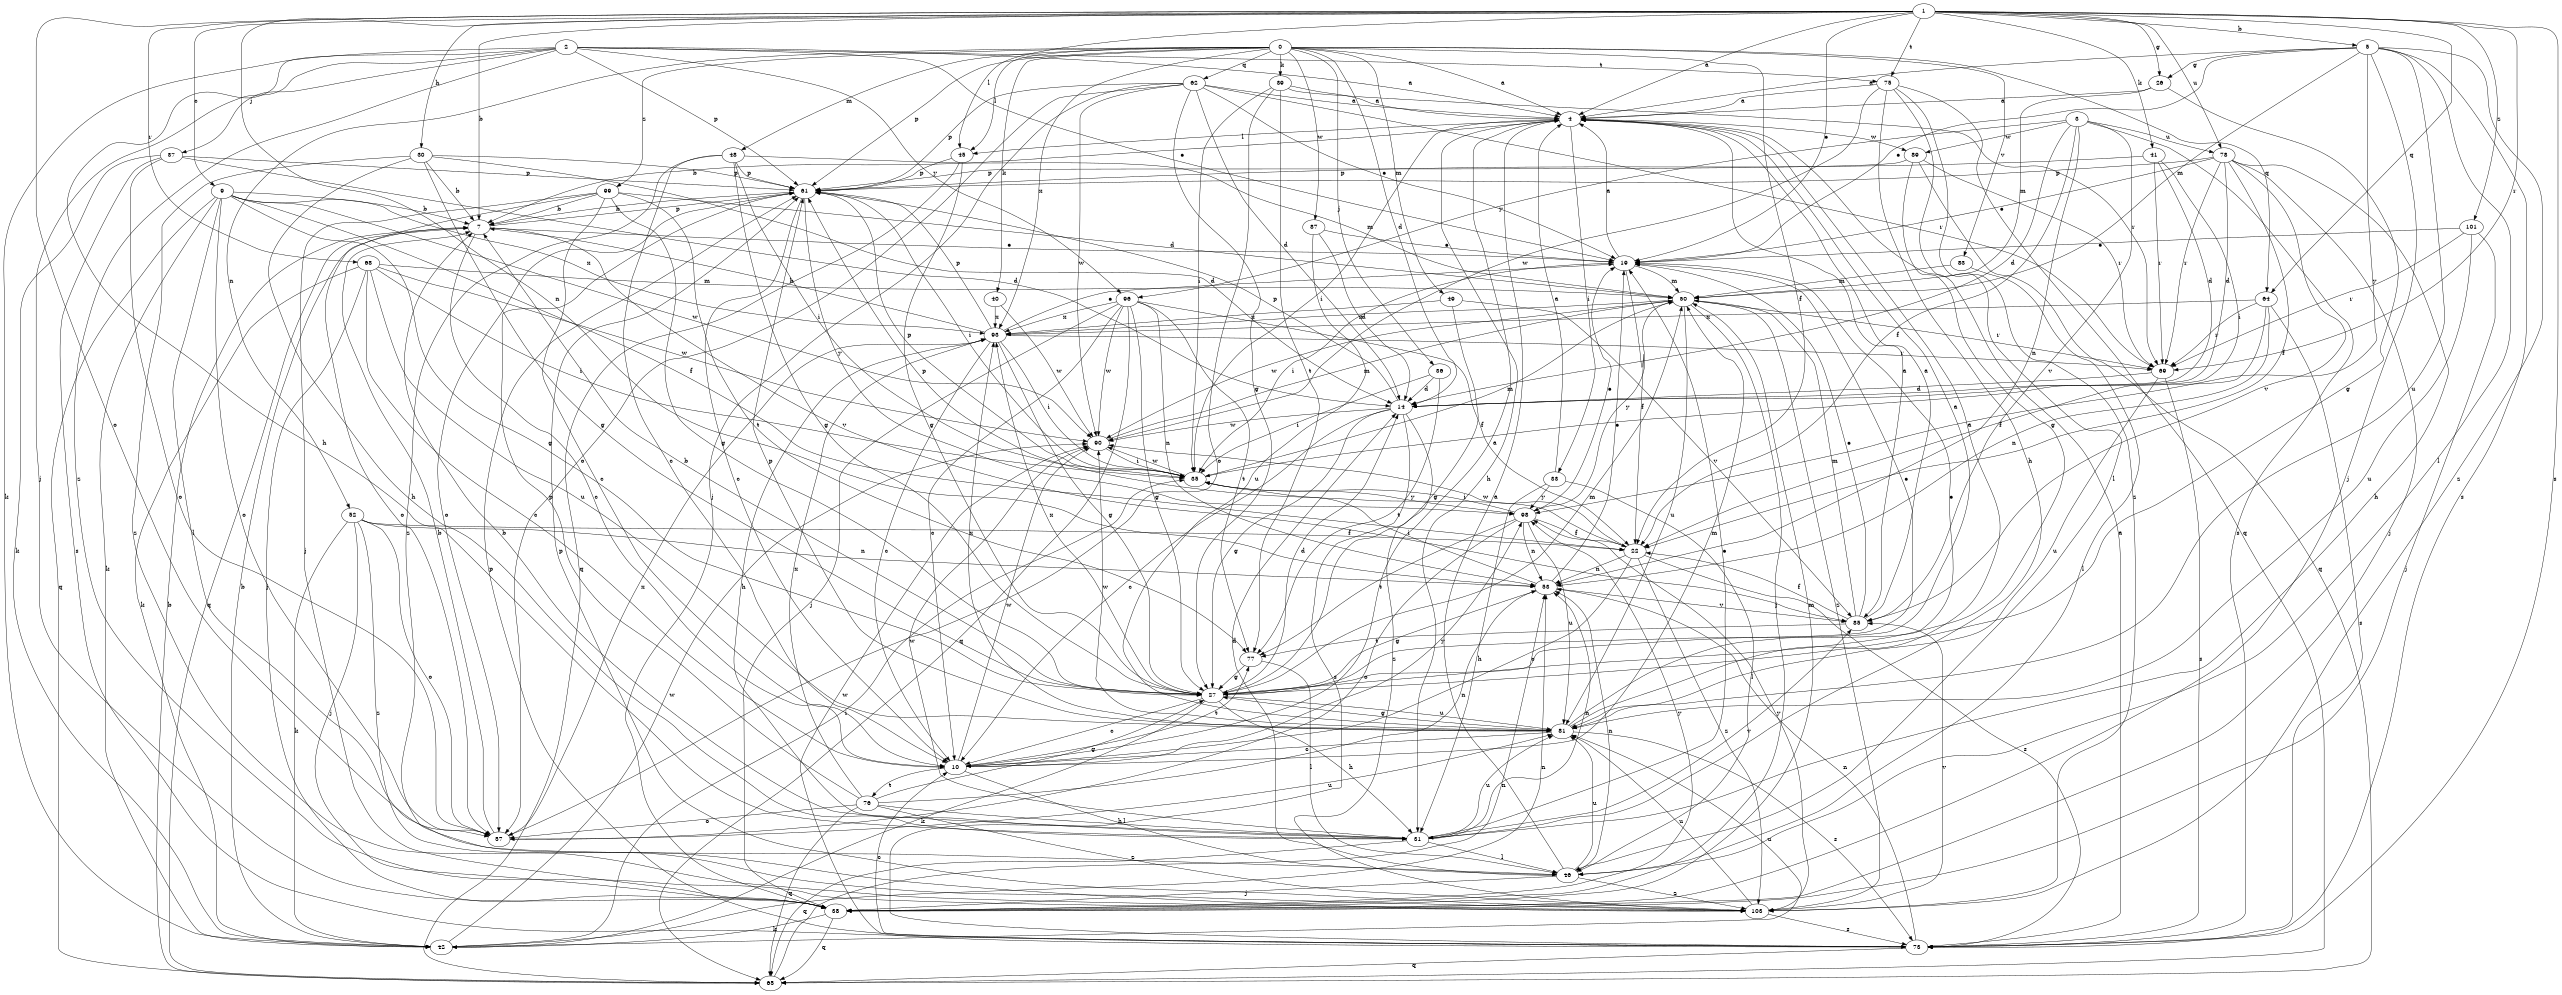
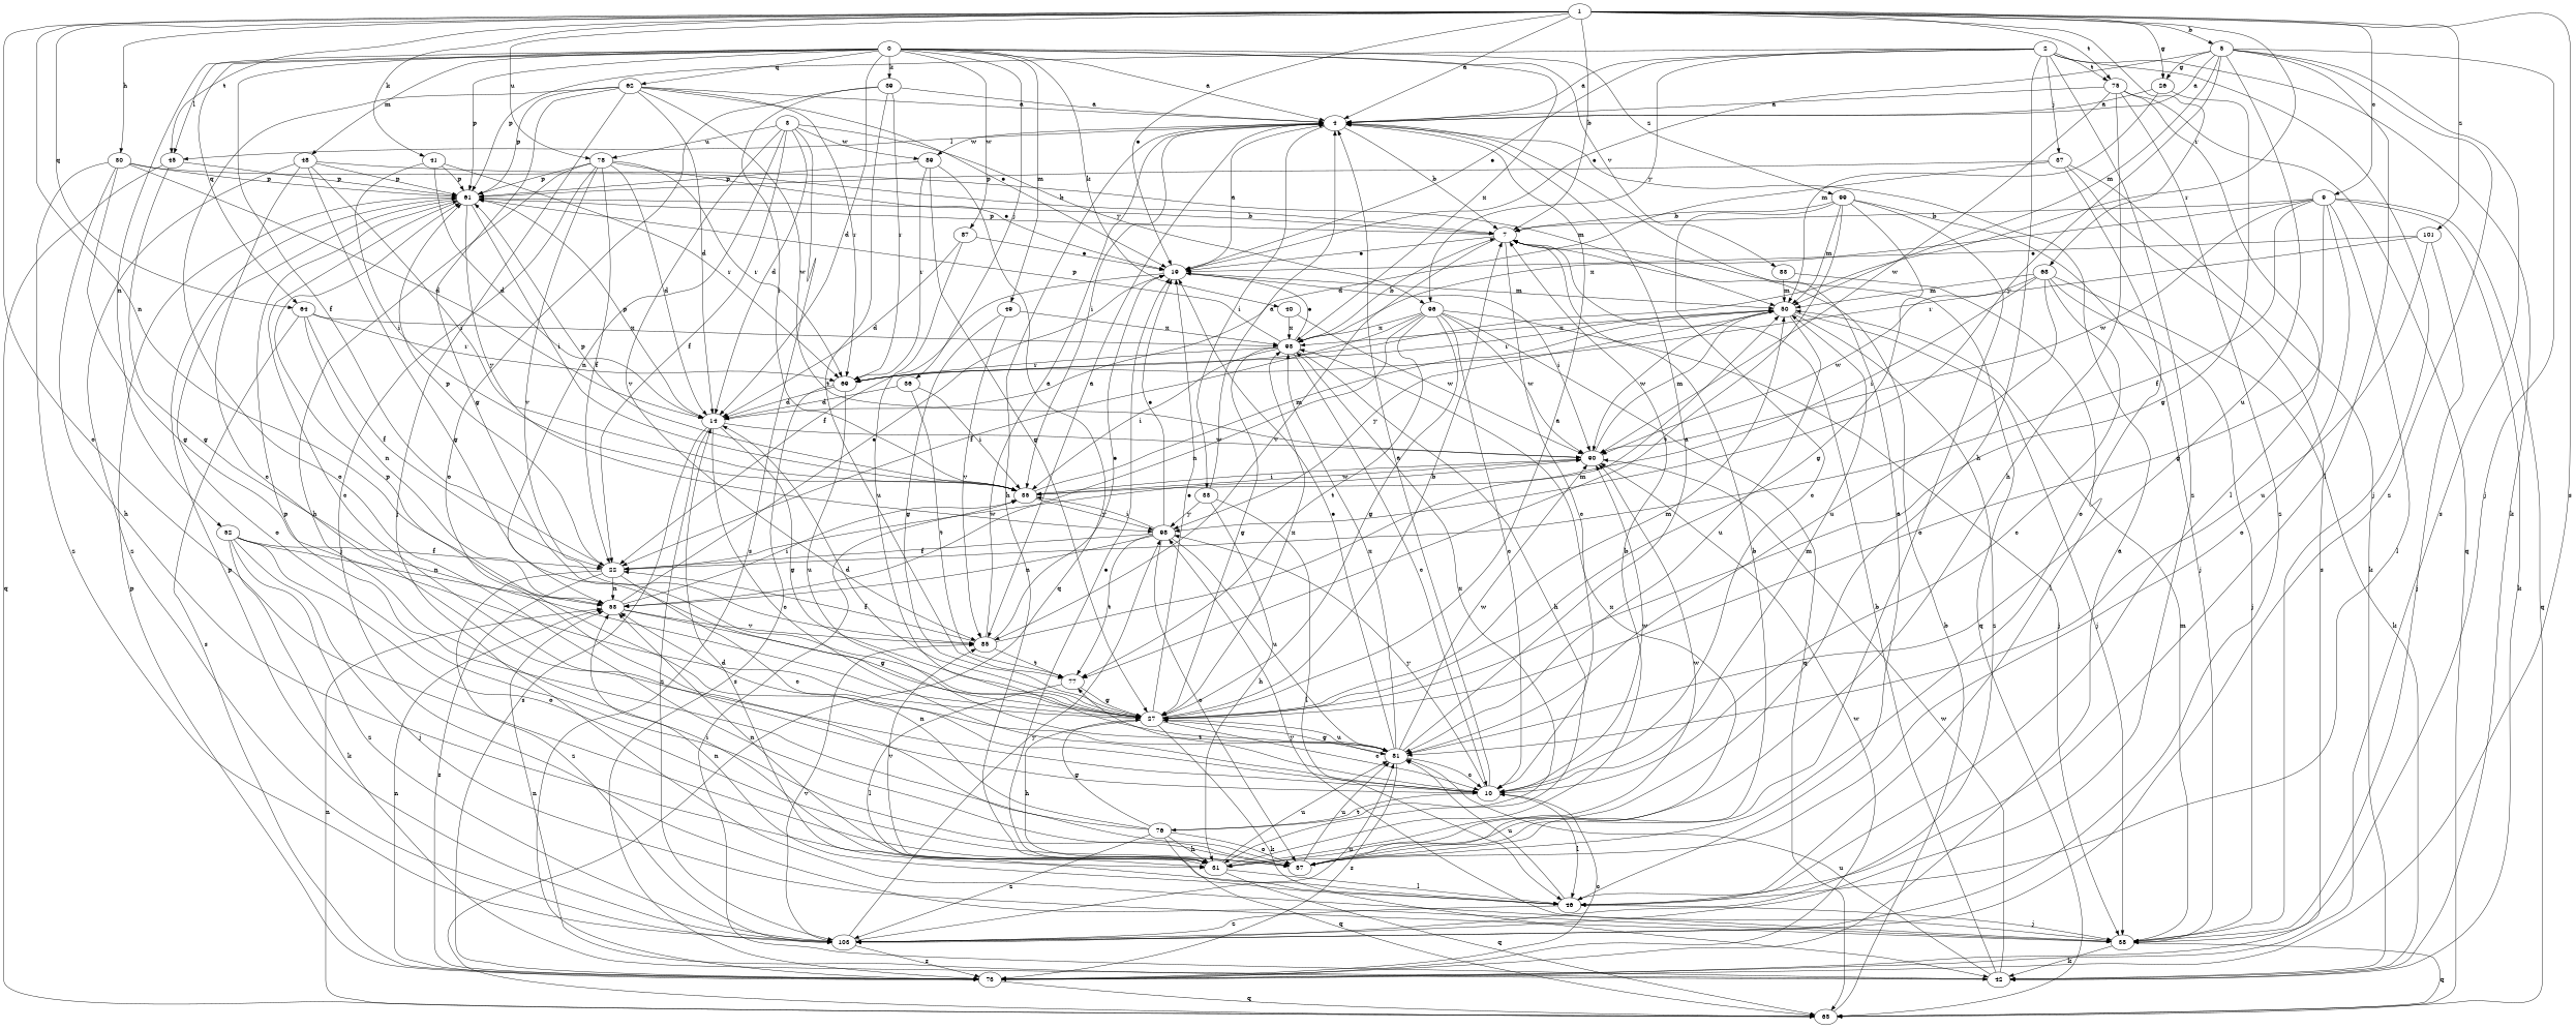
  strict digraph {
    0
    4
    14
    22
    36
    39
    40
    45
    48
    49
    52
    61
    62
    64
    83
    87
    93
    99
    7
    31
    85
    89
    33
    35
    73
    103
    10
    27
    90
    53
    77
    57
    69
    65
    50
    38
    42
    98
    19
    46
    81
    1
    5
    9
    26
    30
    41
    68
    75
    78
    101
    2
    37
    96
    3
    76
    0 -> 4 [label=a]
    0 -> 14 [label=d]
    0 -> 22 [label=f]
    0 -> 36 [label=j]
    0 -> 39 [label=k]
    0 -> 40 [label=k]
    0 -> 45 [label=l]
    0 -> 48 [label=m]
    0 -> 49 [label=m]
    0 -> 52 [label=n]
    0 -> 61 [label=p]
    0 -> 62 [label=q]
    0 -> 64 [label=q]
    0 -> 83 [label=v]
    0 -> 87 [label=w]
    0 -> 93 [label=x]
    0 -> 99 [label=z]
    4 -> 45 [label=l]
    4 -> 7 [label=b]
    4 -> 31 [label=h]
    4 -> 85 [label=a]
    4 -> 89 [label=w]
    4 -> 33 [label=i]
    4 -> 35 [label=i]
    14 -> 61 [label=p]
    14 -> 73 [label=s]
    14 -> 103 [label=z]
    14 -> 10 [label=c]
    14 -> 27 [label=g]
    14 -> 90 [label=w]
    22 -> 61 [label=p]
    22 -> 73 [label=s]
    22 -> 103 [label=z]
    22 -> 10 [label=c]
    22 -> 90 [label=w]
    22 -> 53 [label=n]
    36 -> 14 [label=d]
    36 -> 35 [label=i]
    36 -> 77 [label=t]
    39 -> 4 [label=a]
    39 -> 35 [label=i]
    39 -> 77 [label=t]
    39 -> 57 [label=o]
    39 -> 69 [label=r]
    40 -> 93 [label=x]
    40 -> 90 [label=w]
    45 -> 61 [label=p]
    45 -> 27 [label=g]
    45 -> 65 [label=q]
    48 -> 61 [label=p]
    48 -> 35 [label=i]
    48 -> 103 [label=z]
    48 -> 10 [label=c]
    48 -> 27 [label=g]
    48 -> 50 [label=m]
    49 -> 93 [label=x]
    49 -> 85 [label=v]
    49 -> 27 [label=g]
    52 -> 22 [label=f]
    52 -> 103 [label=z]
    52 -> 53 [label=n]
    52 -> 57 [label=o]
    52 -> 38 [label=j]
    52 -> 42 [label=k]
    61 -> 7 [label=b]
    61 -> 35 [label=i]
    61 -> 10 [label=c]
    61 -> 57 [label=o]
    61 -> 98 [label=y]
    62 -> 4 [label=a]
    62 -> 14 [label=d]
    62 -> 61 [label=p]
    62 -> 27 [label=g]
    62 -> 90 [label=w]
    62 -> 57 [label=o]
    62 -> 69 [label=r]
    62 -> 38 [label=j]
    62 -> 19 [label=e]
    64 -> 22 [label=f]
    64 -> 93 [label=x]
    64 -> 73 [label=s]
    64 -> 53 [label=n]
    64 -> 69 [label=r]
    83 -> 50 [label=m]
    83 -> 46 [label=l]
    87 -> 14 [label=d]
    87 -> 19 [label=e]
    87 -> 81 [label=u]
    93 -> 61 [label=p]
    93 -> 7 [label=b]
    93 -> 31 [label=h]
    93 -> 35 [label=i]
    93 -> 10 [label=c]
    93 -> 27 [label=g]
    93 -> 69 [label=r]
    93 -> 19 [label=e]
    99 -> 7 [label=b]
    99 -> 10 [label=c]
    99 -> 27 [label=g]
    99 -> 77 [label=t]
    99 -> 57 [label=o]
-   99 -> 50 [label=d]
+   99 -> 50 [label=m]
    99 -> 38 [label=j]
    7 -> 61 [label=p]
    7 -> 85 [label=v]
    7 -> 10 [label=c]
    7 -> 65 [label=q]
    7 -> 19 [label=e]
    31 -> 7 [label=b]
    31 -> 85 [label=v]
    31 -> 90 [label=w]
    31 -> 53 [label=n]
    31 -> 65 [label=q]
    31 -> 19 [label=e]
    31 -> 46 [label=l]
    31 -> 81 [label=u]
    85 -> 4 [label=a]
    85 -> 22 [label=f]
    85 -> 77 [label=t]
    85 -> 50 [label=m]
    85 -> 19 [label=e]
    89 -> 61 [label=p]
    89 -> 27 [label=g]
    89 -> 69 [label=r]
    89 -> 65 [label=q]
    33 -> 4 [label=a]
    33 -> 31 [label=h]
    33 -> 98 [label=y]
    33 -> 46 [label=l]
    35 -> 61 [label=p]
    35 -> 90 [label=w]
    35 -> 50 [label=m]
    35 -> 98 [label=y]
    73 -> 4 [label=a]
    73 -> 61 [label=p]
    73 -> 10 [label=c]
    73 -> 90 [label=w]
    73 -> 53 [label=n]
    73 -> 65 [label=q]
    103 -> 61 [label=p]
    103 -> 85 [label=v]
    103 -> 73 [label=s]
    103 -> 98 [label=y]
    103 -> 81 [label=u]
    10 -> 4 [label=a]
    10 -> 90 [label=w]
    10 -> 77 [label=t]
    10 -> 50 [label=m]
    10 -> 98 [label=y]
    10 -> 46 [label=l]
    10 -> 76 [label=t]
    27 -> 4 [label=a]
    27 -> 14 [label=d]
    27 -> 93 [label=x]
    27 -> 7 [label=b]
    27 -> 31 [label=h]
    27 -> 10 [label=c]
    27 -> 50 [label=m]
    27 -> 42 [label=k]
    27 -> 19 [label=e]
    27 -> 81 [label=u]
    90 -> 35 [label=i]
    90 -> 50 [label=m]
    53 -> 85 [label=v]
    53 -> 35 [label=i]
    53 -> 27 [label=g]
    53 -> 19 [label=e]
    77 -> 27 [label=g]
    77 -> 46 [label=l]
    57 -> 93 [label=x]
    57 -> 7 [label=b]
    57 -> 81 [label=u]
    69 -> 14 [label=d]
    69 -> 73 [label=s]
    69 -> 81 [label=u]
    65 -> 7 [label=b]
    65 -> 53 [label=n]
    50 -> 93 [label=x]
    50 -> 103 [label=z]
    50 -> 90 [label=w]
    50 -> 69 [label=r]
    50 -> 38 [label=j]
    50 -> 98 [label=y]
    50 -> 81 [label=u]
    38 -> 65 [label=q]
    38 -> 50 [label=m]
    38 -> 42 [label=k]
    38 -> 98 [label=y]
    42 -> 7 [label=b]
    42 -> 35 [label=i]
    42 -> 90 [label=w]
    42 -> 53 [label=n]
    42 -> 81 [label=u]
    98 -> 22 [label=f]
    98 -> 35 [label=i]
    98 -> 53 [label=n]
    98 -> 77 [label=t]
    98 -> 57 [label=o]
    98 -> 19 [label=e]
    98 -> 81 [label=u]
    19 -> 4 [label=a]
    19 -> 22 [label=f]
-   19 -> 35 [label=i]
+   19 -> 90 [label=i]
    19 -> 50 [label=m]
    46 -> 4 [label=a]
    46 -> 14 [label=d]
    46 -> 103 [label=z]
    46 -> 53 [label=n]
    46 -> 38 [label=j]
    46 -> 81 [label=u]
    81 -> 4 [label=a]
    81 -> 61 [label=p]
    81 -> 93 [label=x]
    81 -> 73 [label=s]
    81 -> 10 [label=c]
    81 -> 27 [label=g]
    81 -> 90 [label=w]
    81 -> 19 [label=e]
    1 -> 4 [label=a]
-   1 -> 45 [label=l]
+   1 -> 45 [label=t]
    1 -> 64 [label=q]
    1 -> 7 [label=b]
    1 -> 73 [label=s]
    1 -> 53 [label=n]
    1 -> 57 [label=o]
    1 -> 69 [label=r]
    1 -> 19 [label=e]
    1 -> 5 [label=b]
    1 -> 9 [label=c]
    1 -> 26 [label=g]
    1 -> 30 [label=h]
    1 -> 41 [label=k]
    1 -> 68 [label=r]
    1 -> 75 [label=t]
    1 -> 78 [label=u]
    1 -> 101 [label=z]
    5 -> 4 [label=a]
    5 -> 73 [label=s]
    5 -> 103 [label=z]
    5 -> 50 [label=m]
    5 -> 38 [label=j]
    5 -> 98 [label=y]
    5 -> 19 [label=e]
    5 -> 46 [label=l]
    5 -> 81 [label=u]
    5 -> 26 [label=g]
    9 -> 22 [label=f]
    9 -> 93 [label=x]
    9 -> 7 [label=b]
    9 -> 27 [label=g]
    9 -> 90 [label=w]
    9 -> 57 [label=o]
    9 -> 65 [label=q]
    9 -> 42 [label=k]
    9 -> 46 [label=l]
    26 -> 4 [label=a]
    26 -> 27 [label=g]
    26 -> 50 [label=m]
    30 -> 14 [label=d]
    30 -> 61 [label=p]
    30 -> 7 [label=b]
    30 -> 31 [label=h]
    30 -> 103 [label=z]
    30 -> 27 [label=g]
    41 -> 14 [label=d]
    41 -> 61 [label=p]
    41 -> 35 [label=i]
    41 -> 69 [label=r]
    68 -> 35 [label=i]
    68 -> 10 [label=c]
    68 -> 90 [label=w]
    68 -> 50 [label=m]
    68 -> 38 [label=j]
    68 -> 42 [label=k]
    68 -> 81 [label=u]
    75 -> 4 [label=a]
    75 -> 31 [label=h]
    75 -> 103 [label=z]
    75 -> 90 [label=w]
    75 -> 65 [label=q]
    75 -> 46 [label=l]
    78 -> 14 [label=d]
    78 -> 22 [label=f]
    78 -> 61 [label=p]
    78 -> 31 [label=h]
    78 -> 85 [label=v]
    78 -> 69 [label=r]
    78 -> 38 [label=j]
    78 -> 19 [label=e]
    101 -> 69 [label=r]
    101 -> 38 [label=j]
    101 -> 19 [label=e]
    101 -> 81 [label=u]
    2 -> 4 [label=a]
    2 -> 61 [label=p]
    2 -> 31 [label=h]
    2 -> 103 [label=z]
    2 -> 38 [label=j]
    2 -> 42 [label=k]
    2 -> 19 [label=e]
    2 -> 75 [label=t]
    2 -> 37 [label=j]
    2 -> 96 [label=y]
    37 -> 14 [label=d]
    37 -> 61 [label=p]
    37 -> 73 [label=s]
    37 -> 57 [label=o]
    37 -> 42 [label=k]
    96 -> 22 [label=f]
    96 -> 93 [label=x]
    96 -> 10 [label=c]
    96 -> 27 [label=g]
    96 -> 90 [label=w]
    96 -> 53 [label=n]
    96 -> 77 [label=t]
    96 -> 65 [label=q]
    96 -> 38 [label=j]
    3 -> 14 [label=d]
    3 -> 22 [label=f]
    3 -> 85 [label=v]
    3 -> 89 [label=w]
    3 -> 73 [label=s]
    3 -> 53 [label=n]
    3 -> 78 [label=u]
    3 -> 96 [label=y]
    76 -> 61 [label=p]
    76 -> 93 [label=x]
    76 -> 31 [label=h]
    76 -> 103 [label=z]
    76 -> 27 [label=g]
    76 -> 53 [label=n]
    76 -> 57 [label=o]
    76 -> 65 [label=q]
  }
